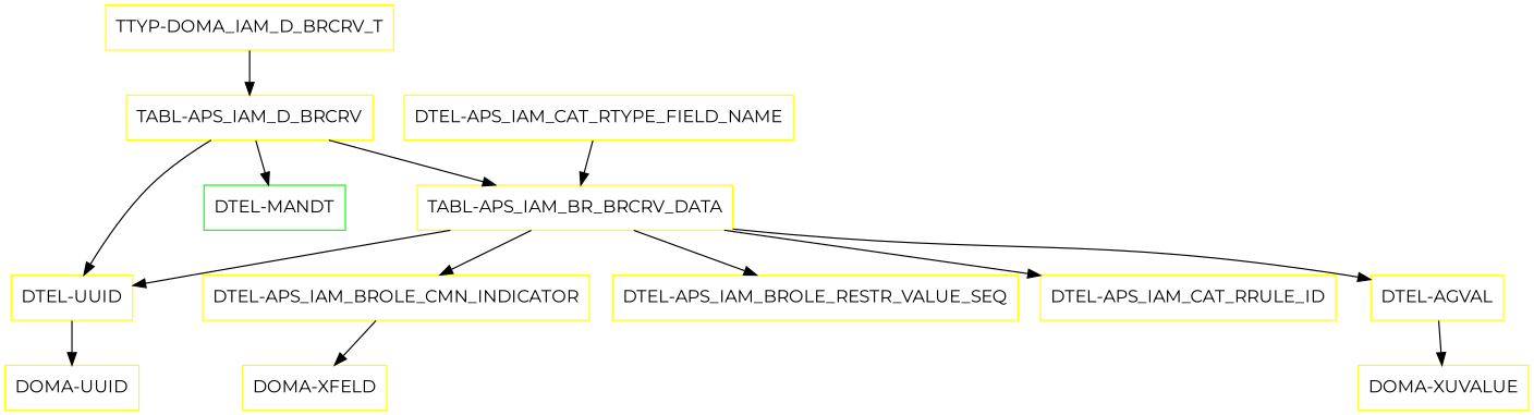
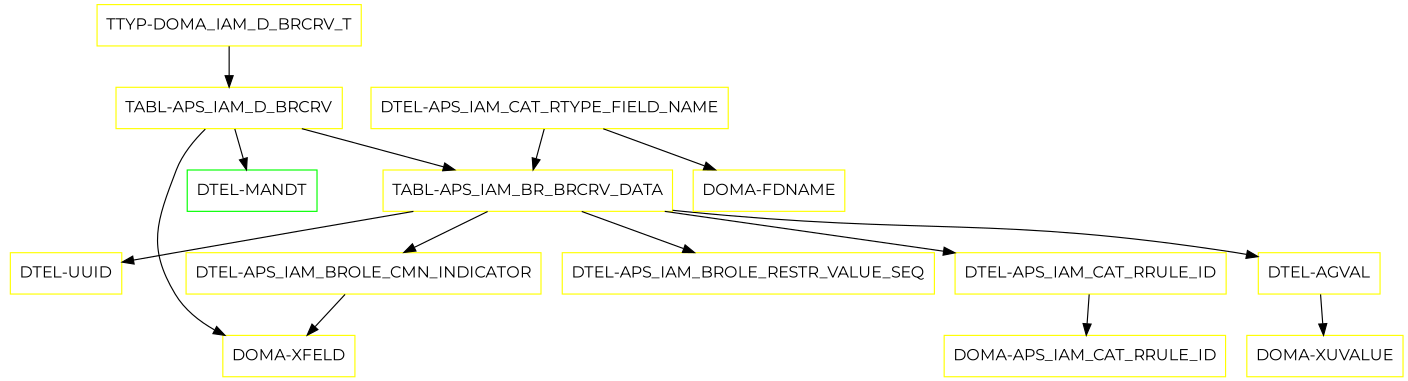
  digraph {
    fontname=Montserrat
    node [color=yellow fontname=Montserrat shape=box]
    edge [fontname=Montserrat]
    n1 [label="TTYP-DOMA_IAM_D_BRCRV_T"]
    "TABL-APS_IAM_D_BRCRV"
    "TABL-APS_IAM_BR_BRCRV_DATA"
    "DTEL-UUID"
    "DTEL-MANDT" [color=green]
    "DTEL-APS_IAM_BROLE_CMN_INDICATOR"
    "DTEL-APS_IAM_BROLE_RESTR_VALUE_SEQ"
    "DTEL-APS_IAM_CAT_RRULE_ID"
    "DTEL-AGVAL"
-   "DOMA-UUID"
    "DOMA-XFELD"
+   "DOMA-APS_IAM_CAT_RRULE_ID"
    "DOMA-XUVALUE"
    "DTEL-APS_IAM_CAT_RTYPE_FIELD_NAME"
+   "DOMA-FDNAME"
    n1 -> "TABL-APS_IAM_D_BRCRV"
    "TABL-APS_IAM_D_BRCRV" -> "TABL-APS_IAM_BR_BRCRV_DATA"
-   "TABL-APS_IAM_D_BRCRV" -> "DTEL-UUID"
+   "TABL-APS_IAM_D_BRCRV" -> "DOMA-XFELD"
    "TABL-APS_IAM_D_BRCRV" -> "DTEL-MANDT"
    "TABL-APS_IAM_BR_BRCRV_DATA" -> "DTEL-UUID"
    "TABL-APS_IAM_BR_BRCRV_DATA" -> "DTEL-APS_IAM_BROLE_CMN_INDICATOR"
    "TABL-APS_IAM_BR_BRCRV_DATA" -> "DTEL-APS_IAM_BROLE_RESTR_VALUE_SEQ"
    "TABL-APS_IAM_BR_BRCRV_DATA" -> "DTEL-APS_IAM_CAT_RRULE_ID"
    "TABL-APS_IAM_BR_BRCRV_DATA" -> "DTEL-AGVAL"
-   "DTEL-UUID" -> "DOMA-UUID"
    "DTEL-APS_IAM_BROLE_CMN_INDICATOR" -> "DOMA-XFELD"
+   "DTEL-APS_IAM_CAT_RRULE_ID" -> "DOMA-APS_IAM_CAT_RRULE_ID"
    "DTEL-AGVAL" -> "DOMA-XUVALUE"
    "DTEL-APS_IAM_CAT_RTYPE_FIELD_NAME" -> "TABL-APS_IAM_BR_BRCRV_DATA"
+   "DTEL-APS_IAM_CAT_RTYPE_FIELD_NAME" -> "DOMA-FDNAME"
  }
